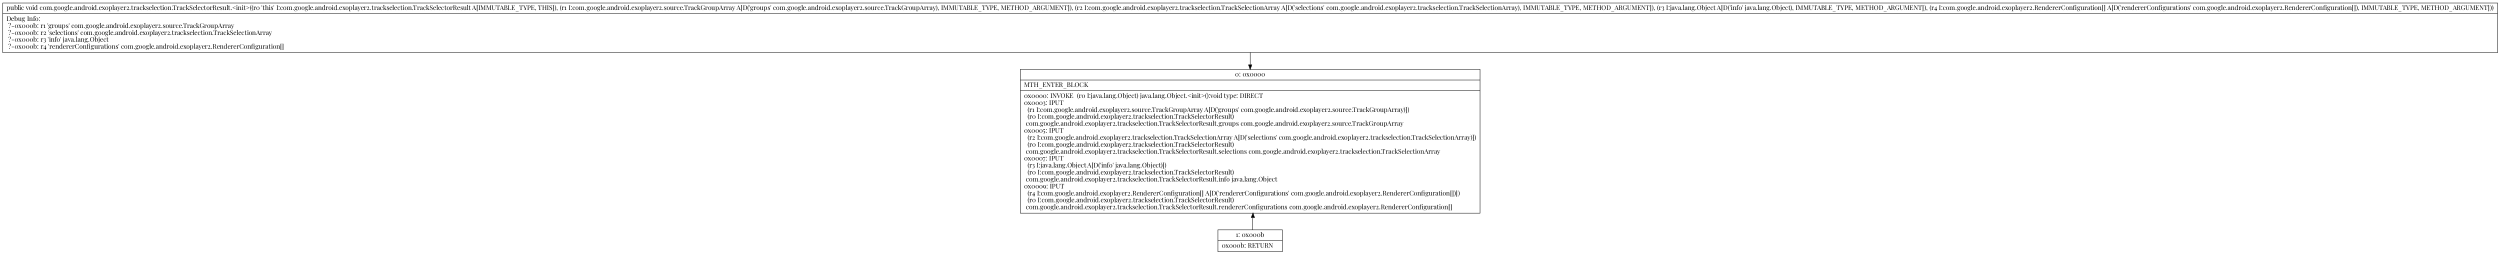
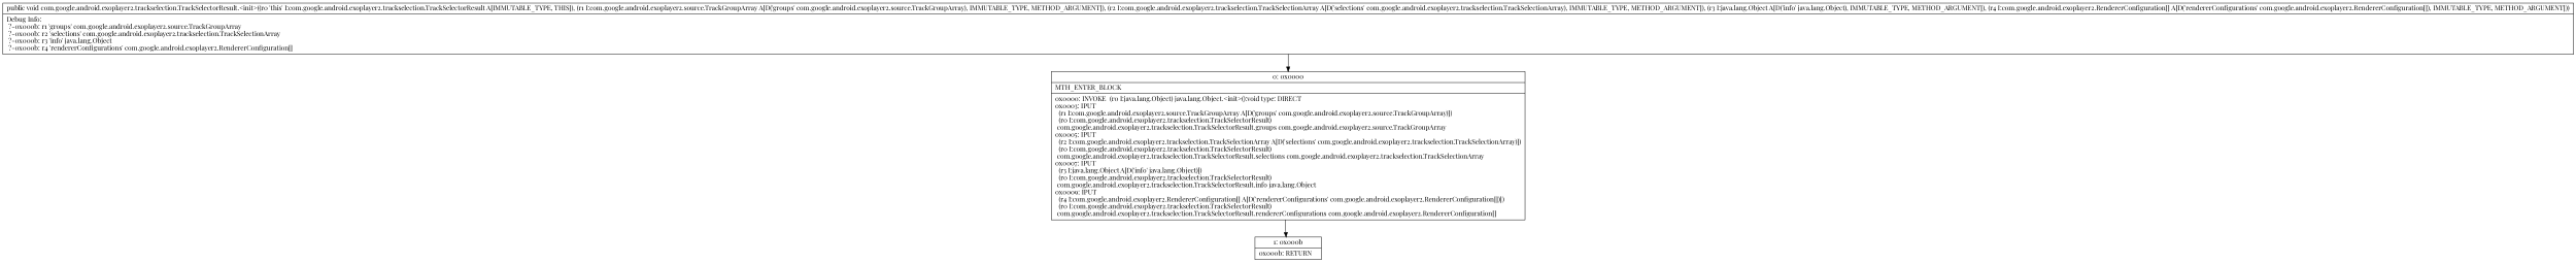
  digraph {
    fontname="Playfair Display"
    node [shape=record fontname="Playfair Display"]
    edge [fontname="Playfair Display"]
    n1 [label="{0\:\ 0x0000|MTH_ENTER_BLOCK\l|0x0000: INVOKE  (r0 I:java.lang.Object) java.lang.Object.\<init\>():void type: DIRECT \l0x0003: IPUT  \l  (r1 I:com.google.android.exoplayer2.source.TrackGroupArray A[D('groups' com.google.android.exoplayer2.source.TrackGroupArray)])\l  (r0 I:com.google.android.exoplayer2.trackselection.TrackSelectorResult)\l com.google.android.exoplayer2.trackselection.TrackSelectorResult.groups com.google.android.exoplayer2.source.TrackGroupArray \l0x0005: IPUT  \l  (r2 I:com.google.android.exoplayer2.trackselection.TrackSelectionArray A[D('selections' com.google.android.exoplayer2.trackselection.TrackSelectionArray)])\l  (r0 I:com.google.android.exoplayer2.trackselection.TrackSelectorResult)\l com.google.android.exoplayer2.trackselection.TrackSelectorResult.selections com.google.android.exoplayer2.trackselection.TrackSelectionArray \l0x0007: IPUT  \l  (r3 I:java.lang.Object A[D('info' java.lang.Object)])\l  (r0 I:com.google.android.exoplayer2.trackselection.TrackSelectorResult)\l com.google.android.exoplayer2.trackselection.TrackSelectorResult.info java.lang.Object \l0x0009: IPUT  \l  (r4 I:com.google.android.exoplayer2.RendererConfiguration[] A[D('rendererConfigurations' com.google.android.exoplayer2.RendererConfiguration[])])\l  (r0 I:com.google.android.exoplayer2.trackselection.TrackSelectorResult)\l com.google.android.exoplayer2.trackselection.TrackSelectorResult.rendererConfigurations com.google.android.exoplayer2.RendererConfiguration[] \l}"]
    n2 [label="{1\:\ 0x000b|0x000b: RETURN   \l}"]
    n3 [label="{public void com.google.android.exoplayer2.trackselection.TrackSelectorResult.\<init\>((r0 'this' I:com.google.android.exoplayer2.trackselection.TrackSelectorResult A[IMMUTABLE_TYPE, THIS]), (r1 I:com.google.android.exoplayer2.source.TrackGroupArray A[D('groups' com.google.android.exoplayer2.source.TrackGroupArray), IMMUTABLE_TYPE, METHOD_ARGUMENT]), (r2 I:com.google.android.exoplayer2.trackselection.TrackSelectionArray A[D('selections' com.google.android.exoplayer2.trackselection.TrackSelectionArray), IMMUTABLE_TYPE, METHOD_ARGUMENT]), (r3 I:java.lang.Object A[D('info' java.lang.Object), IMMUTABLE_TYPE, METHOD_ARGUMENT]), (r4 I:com.google.android.exoplayer2.RendererConfiguration[] A[D('rendererConfigurations' com.google.android.exoplayer2.RendererConfiguration[]), IMMUTABLE_TYPE, METHOD_ARGUMENT]))  | Debug Info:\l  ?\-0x000b: r1 'groups' com.google.android.exoplayer2.source.TrackGroupArray\l  ?\-0x000b: r2 'selections' com.google.android.exoplayer2.trackselection.TrackSelectionArray\l  ?\-0x000b: r3 'info' java.lang.Object\l  ?\-0x000b: r4 'rendererConfigurations' com.google.android.exoplayer2.RendererConfiguration[]\l}"]
-   n2 -> n1
+   n1 -> n2
    n3 -> n1
  }
